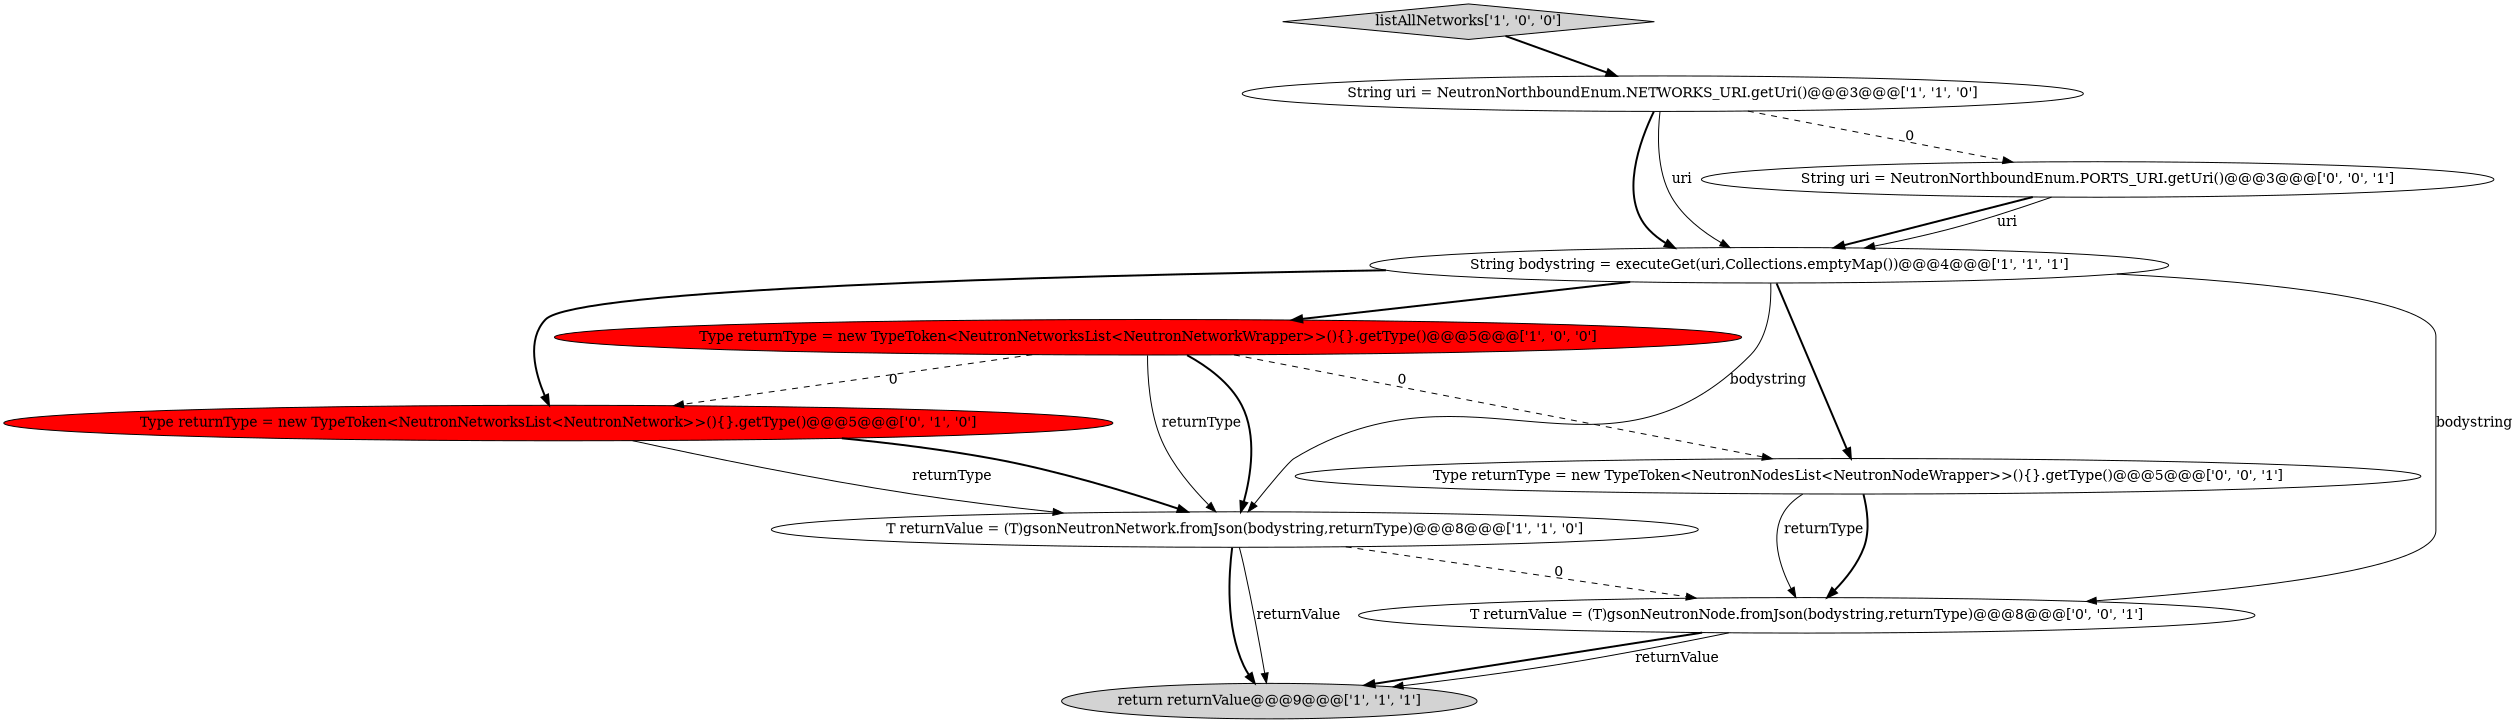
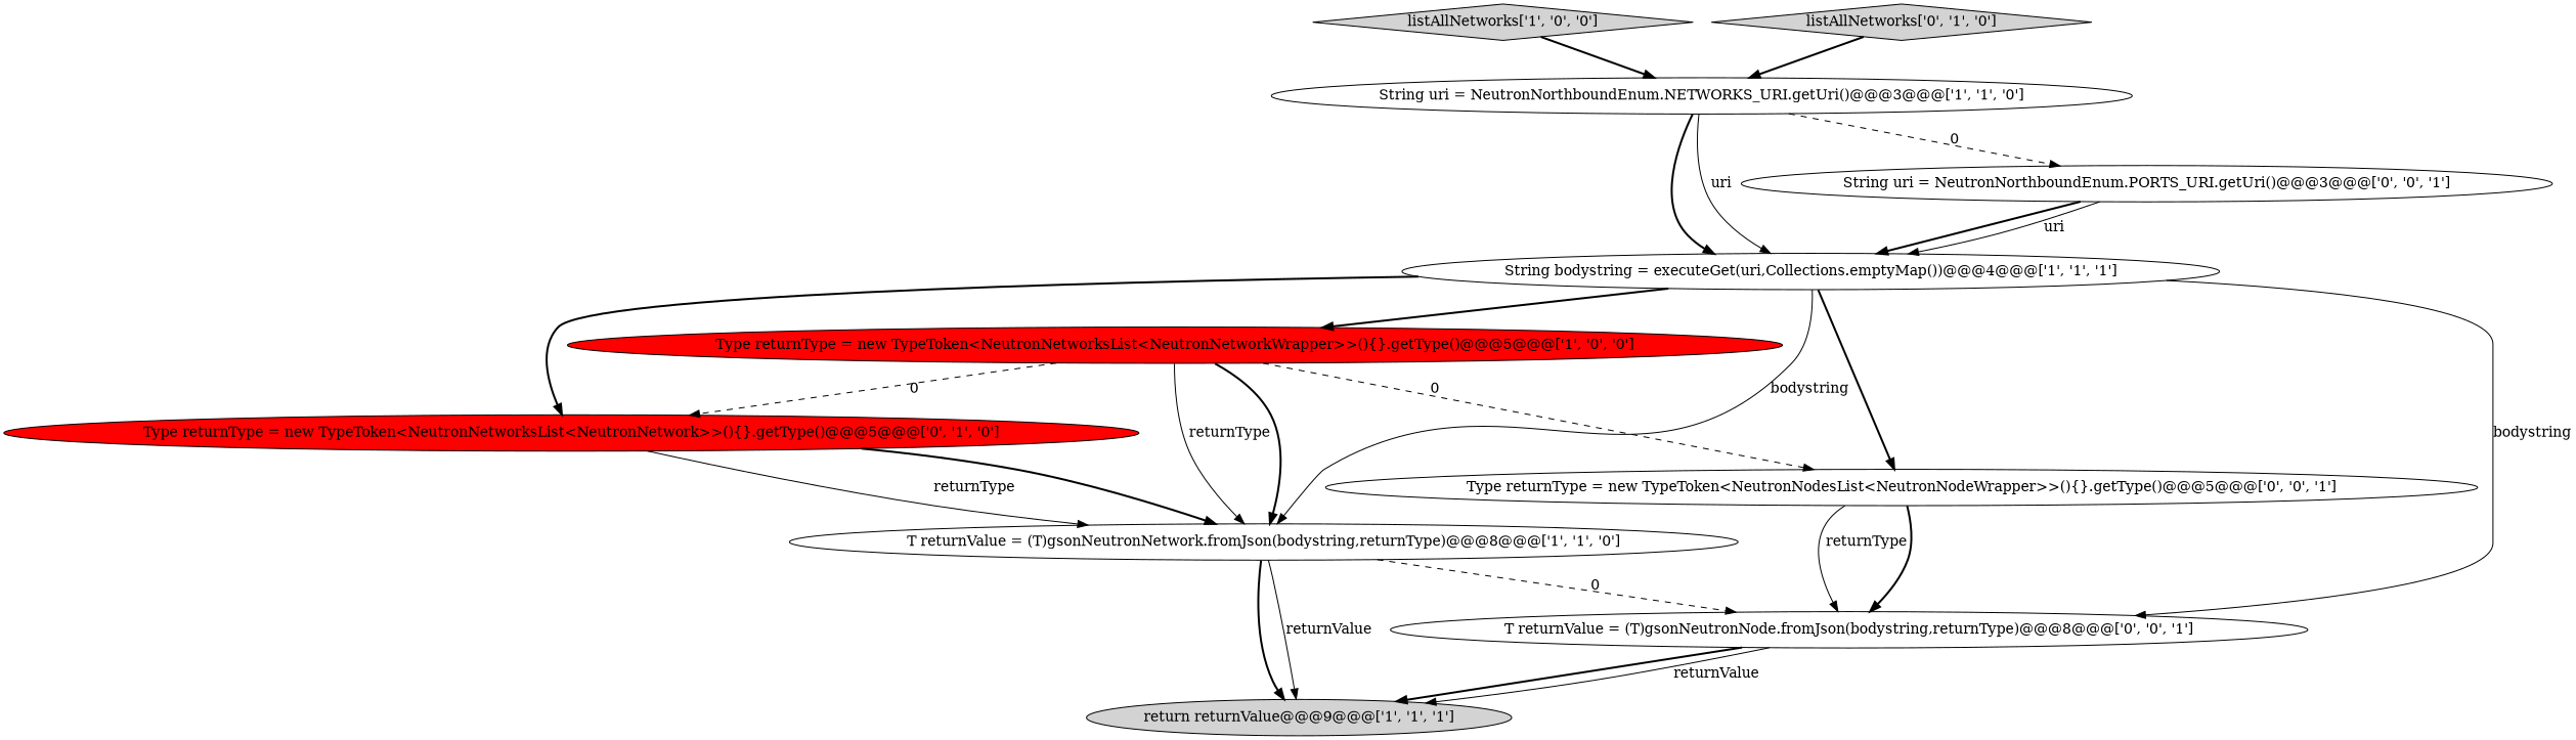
  digraph {
    node [fillcolor=white shape=ellipse style=filled]
    edge [style=bold]
    n1 [fillcolor=red label="Type returnType = new TypeToken<NeutronNetworksList<NeutronNetwork>>(){}.getType()@@@5@@@['0', '1', '0']"]
    n2 [label="T returnValue = (T)gsonNeutronNetwork.fromJson(bodystring,returnType)@@@8@@@['1', '1', '0']"]
    n3 [fillcolor=lightgray label="return returnValue@@@9@@@['1', '1', '1']"]
    n4 [label="T returnValue = (T)gsonNeutronNode.fromJson(bodystring,returnType)@@@8@@@['0', '0', '1']"]
    n5 [label="Type returnType = new TypeToken<NeutronNodesList<NeutronNodeWrapper>>(){}.getType()@@@5@@@['0', '0', '1']"]
    n6 [fillcolor=lightgray label="listAllNetworks['1', '0', '0']" shape=diamond]
    n7 [label="String uri = NeutronNorthboundEnum.NETWORKS_URI.getUri()@@@3@@@['1', '1', '0']"]
    n8 [label="String bodystring = executeGet(uri,Collections.emptyMap())@@@4@@@['1', '1', '1']"]
    n9 [label="String uri = NeutronNorthboundEnum.PORTS_URI.getUri()@@@3@@@['0', '0', '1']"]
    n10 [fillcolor=red label="Type returnType = new TypeToken<NeutronNetworksList<NeutronNetworkWrapper>>(){}.getType()@@@5@@@['1', '0', '0']"]
+   n11 [fillcolor=lightgray label="listAllNetworks['0', '1', '0']" shape=diamond]
    n1 -> n2 [label=returnType style=solid]
    n1 -> n2
    n2 -> n3
    n2 -> n3 [label=returnValue style=solid]
    n2 -> n4 [label=0 style=dashed]
    n4 -> n3
    n4 -> n3 [label=returnValue style=solid]
    n5 -> n4 [label=returnType style=solid]
    n5 -> n4
    n6 -> n7
    n7 -> n8
    n7 -> n8 [label=uri style=solid]
    n7 -> n9 [label=0 style=dashed]
    n8 -> n1
    n8 -> n2 [label=bodystring style=solid]
    n8 -> n4 [label=bodystring style=solid]
    n8 -> n5
    n8 -> n10
    n9 -> n8
    n9 -> n8 [label=uri style=solid]
    n10 -> n1 [label=0 style=dashed]
    n10 -> n2 [label=returnType style=solid]
    n10 -> n2
    n10 -> n5 [label=0 style=dashed]
+   n11 -> n7
  }
